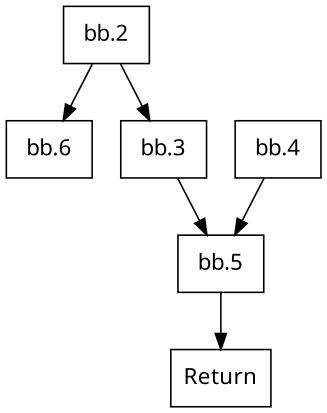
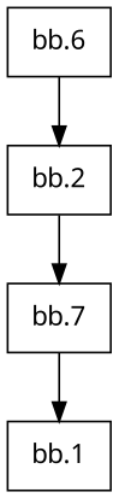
  digraph {
    fontname="Noto Sans"
    node [fontname="Noto Sans" shape=box]
    edge [fontname="Noto Sans"]
    n1 [label="bb.6"]
    "bb.2"
-   "bb.3"
-   "bb.5"
-   "bb.4"
-   Return
-   "bb.2" -> n1
+   "bb.3" [label="bb.7"]
+   "bb.5" [label="bb.1"]
+   n1 -> "bb.2"
    "bb.2" -> "bb.3"
    "bb.3" -> "bb.5"
-   "bb.5" -> Return
-   "bb.4" -> "bb.5"
  }
